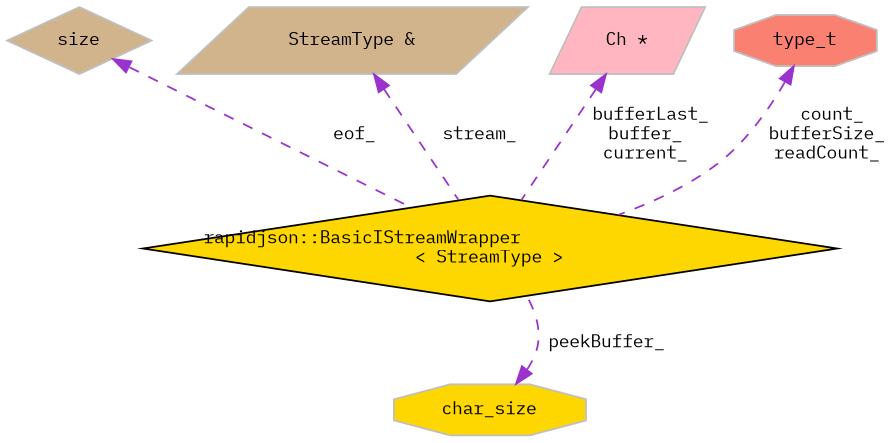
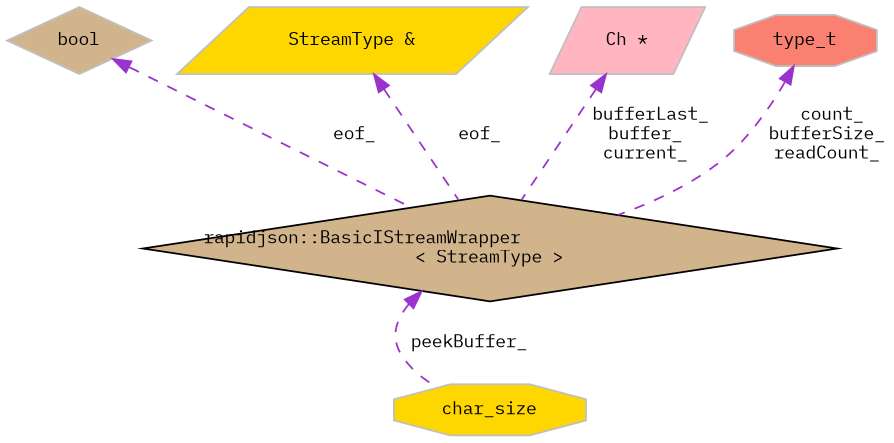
  digraph {
    fontname="IBM Plex Mono"
    node [color=grey75 fillcolor=gold fontname="IBM Plex Mono" fontsize=10 shape=diamond style=filled]
    edge [color=darkorchid3 dir=back fontname="IBM Plex Mono" fontsize=10 labelfontname=Helvetica labelfontsize=10 style=dashed]
-   n1 [color=black fontcolor=black height=0.2 label="rapidjson::BasicIStreamWrapper\l\< StreamType \>" width=0.4]
+   n1 [color=black fillcolor=tan fontcolor=black height=0.2 label="rapidjson::BasicIStreamWrapper\l\< StreamType \>" width=0.4]
    n2 [height=0.2 label=char_size shape=octagon width=0.4]
-   n3 [fillcolor=tan height=0.2 label=size width=0.4]
-   n4 [fillcolor=tan height=0.2 label="StreamType &" shape=parallelogram width=0.4]
+   n3 [fillcolor=tan height=0.2 label=bool width=0.4]
+   n4 [height=0.2 label="StreamType &" shape=parallelogram width=0.4]
    n5 [fillcolor=lightpink height=0.2 label="Ch *" shape=parallelogram width=0.4]
    n6 [fillcolor=salmon height=0.2 label=type_t shape=octagon width=0.4]
-   n2 -> n1 [label=" peekBuffer_"]
+   n1 -> n2 [label=" peekBuffer_"]
    n3 -> n1 [label=" eof_"]
-   n4 -> n1 [label=" stream_"]
+   n4 -> n1 [label=" eof_"]
    n5 -> n1 [label=" bufferLast_\nbuffer_\ncurrent_"]
    n6 -> n1 [label=" count_\nbufferSize_\nreadCount_"]
  }
